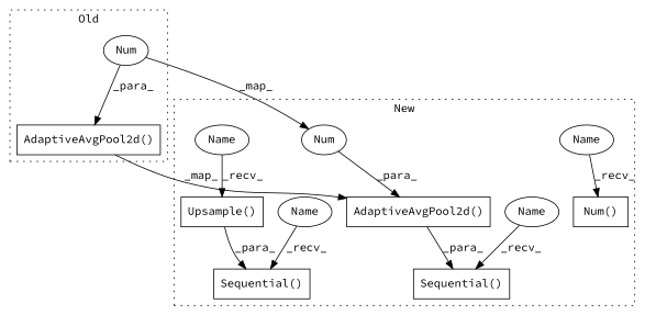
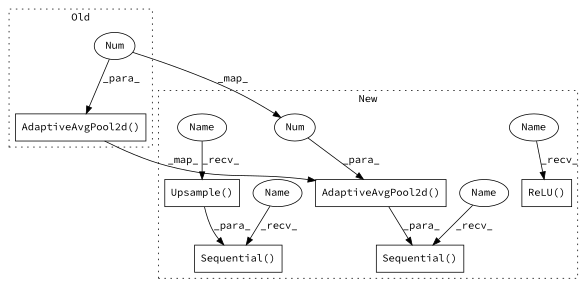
  digraph {
    fontname="Source Code Pro"
    node [a=75 l=2 s=534 shape=box fontname="Source Code Pro"]
    edge [fontname="Source Code Pro"]
    n1 [l="21,1" label="AdaptiveAvgPool2d()" s="501,523"]
    n2 [a=76 l=1 label=Num s=522 shape=ellipse]
    n3 [l="21,1" label="AdaptiveAvgPool2d()" s="641,663"]
    n4 [l="27,15" label="Sequential()" s="614,751"]
    n5 [a=76 l=1 label=Num s=662 shape=ellipse]
    n6 [l="27,15" label="Sequential()" s="420,577"]
    n7 [l=43 label="Upsample()"]
-   n8 [l=21 label="Num()" s=787]
+   n8 [l=21 label="ReLU()" s=787]
    n9 [a=87 label=Name s=787 shape=ellipse]
    n10 [a=87 label=Name s=614 shape=ellipse]
    n11 [a=87 label=Name shape=ellipse]
    n12 [a=87 label=Name s=420 shape=ellipse]
    subgraph cluster_1 {
      label=Old
      style=dotted
      n1
      n2
    }
    subgraph cluster_2 {
      label=New
      style=dotted
      n3
      n4
      n5
      n6
      n7
      n8
      n9
      n10
      n11
      n12
    }
    n1 -> n3 [label=_map_]
    n2 -> n1 [label=_para_]
    n2 -> n5 [label=_map_]
    n3 -> n4 [label=_para_]
    n5 -> n3 [label=_para_]
    n7 -> n6 [label=_para_]
    n9 -> n8 [label=_recv_]
    n10 -> n4 [label=_recv_]
    n11 -> n7 [label=_recv_]
    n12 -> n6 [label=_recv_]
  }
